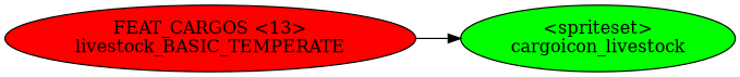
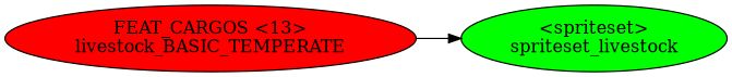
  digraph {
    rankdir=LR
    node [style=filled]
-   n1 [fillcolor=green label="<spriteset>\ncargoicon_livestock"]
+   n1 [fillcolor=green label="<spriteset>\nspriteset_livestock"]
    n2 [fillcolor=red label="FEAT_CARGOS <13>\nlivestock_BASIC_TEMPERATE"]
    n2 -> n1
  }
